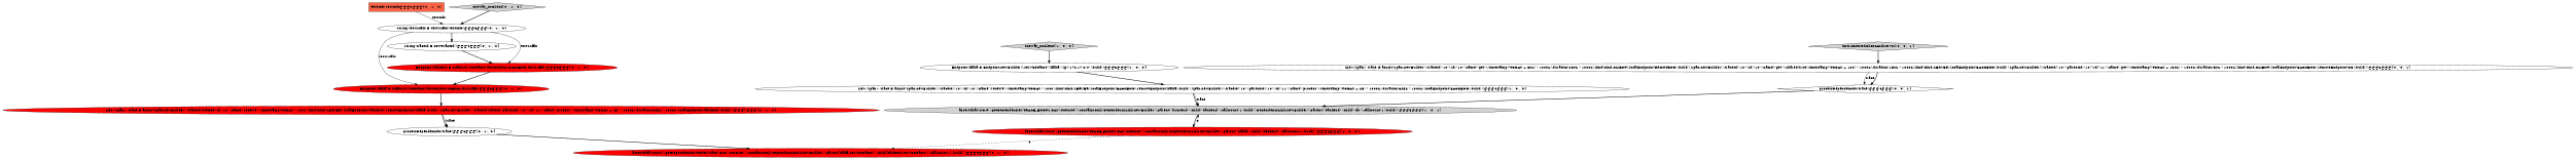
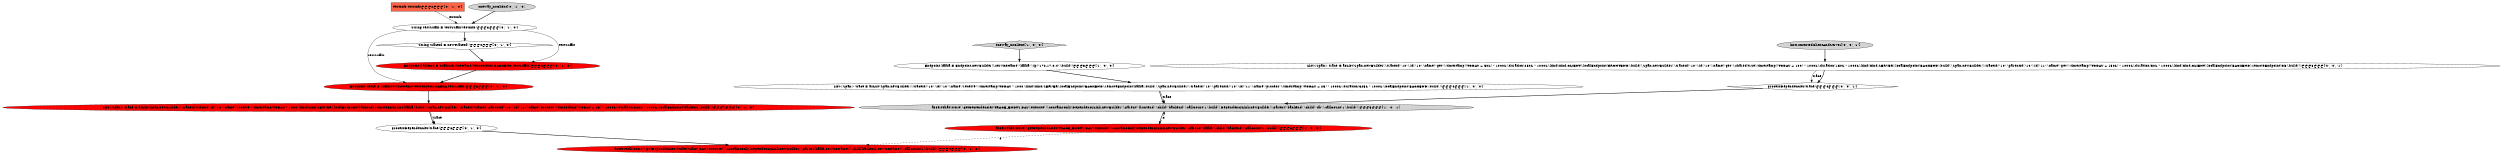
  digraph {
    node [fillcolor=white shape=ellipse style=filled]
    edge [style=bold]
    n1 [label="List<Span> trace = asList(Span.newBuilder().traceId(\"10\").id(\"10\").name(\"receive\").timestamp(TODAY * 1000).kind(Kind.SERVER).localEndpoint(BACKEND).remoteEndpoint(kafka).build(),Span.newBuilder().traceId(\"10\").parentId(\"10\").id(\"11\").name(\"process\").timestamp((TODAY + 25) * 1000L).duration(325L * 1000L).localEndpoint(BACKEND).build())@@@4@@@['1', '0', '0']"]
    n2 [fillcolor=lightgray label="assertThat(store().getDependencies(TRACE_ENDTS,DAY).execute()).containsOnly(DependencyLink.newBuilder().parent(\"frontend\").child(\"backend\").callCount(1).build(),DependencyLink.newBuilder().parent(\"backend\").child(\"db\").callCount(1).build())@@@5@@@['1', '0', '1']"]
    n3 [fillcolor=red label="assertThat(store().getDependencies(TRACE_ENDTS,DAY).execute()).containsOnly(DependencyLink.newBuilder().parent(\"kafka\").child(\"backend\").callCount(1).build())@@@6@@@['1', '0', '0']"]
    n4 [fillcolor=red label="assertThat(store().getDependencies(endTs(trace),DAY).execute()).containsOnly(DependencyLink.newBuilder().parent(kafka.serviceName()).child(backend.serviceName()).callCount(1).build())@@@9@@@['0', '1', '0']"]
    n5 [label="List<Span> trace = asList(Span.newBuilder().traceId(\"10\").id(\"10\").name(\"get\").timestamp((TODAY + 50L) * 1000L).duration(250L * 1000L).kind(Kind.CLIENT).localEndpoint(FRONTEND).build(),Span.newBuilder().traceId(\"10\").id(\"10\").name(\"get\").shared(true).timestamp((TODAY + 100) * 1000L).duration(150L * 1000L).kind(Kind.SERVER).localEndpoint(BACKEND).build(),Span.newBuilder().traceId(\"10\").parentId(\"10\").id(\"11\").name(\"get\").timestamp((TODAY + 150L) * 1000L).duration(50L * 1000L).kind(Kind.CLIENT).localEndpoint(BACKEND).remoteEndpoint(DB).build())@@@3@@@['0', '0', '1']"]
    n6 [label="processDependencies(trace)@@@4@@@['0', '0', '1']" shape=diamond]
    n7 [fillcolor=tomato label="TestInfo testInfo@@@2@@@['0', '1', '0']" shape=box]
    n8 [label="String testSuffix = testSuffix(testInfo)@@@3@@@['0', '1', '0']"]
    n9 [fillcolor=red label="Endpoint backend = suffixServiceName(TestObjects.BACKEND,testSuffix)@@@5@@@['0', '1', '0']"]
    n10 [fillcolor=red label="Endpoint kafka = suffixServiceName(TestObjects.KAFKA,testSuffix)@@@6@@@['0', '1', '0']"]
-   n11 [label="String traceId = newTraceId()@@@4@@@['0', '1', '0']"]
+   n11 [label="String traceId = newTraceId()@@@4@@@['0', '1', '0']" shape=diamond]
    n12 [label="Endpoint kafka = Endpoint.newBuilder().serviceName(\"kafka\").ip(\"172.17.0.4\").build()@@@3@@@['1', '0', '0']"]
-   n13 [fillcolor=lightgray label="oneway_noClient['0', '1', '0']" shape=diamond]
-   n14 [fillcolor=lightgray label="instrumentedClientAndServer['0', '0', '1']" shape=diamond]
+   n13 [fillcolor=lightgray label="oneway_noClient['0', '1', '0']"]
+   n14 [fillcolor=lightgray label="instrumentedClientAndServer['0', '0', '1']"]
    n15 [fillcolor=red label="List<Span> trace = asList(Span.newBuilder().traceId(traceId).id(\"10\").name(\"receive\").timestamp(TODAY * 1000).kind(Kind.SERVER).localEndpoint(backend).remoteEndpoint(kafka).build(),Span.newBuilder().traceId(traceId).parentId(\"10\").id(\"11\").name(\"process\").timestamp((TODAY + 25) * 1000L).duration(325L * 1000L).localEndpoint(backend).build())@@@7@@@['0', '1', '0']"]
    n16 [label="processDependencies(trace)@@@8@@@['0', '1', '0']"]
    n17 [fillcolor=lightgray label="oneway_noClient['1', '0', '0']" shape=diamond]
    n1 -> n2
    n1 -> n2 [label=trace style=solid]
    n2 -> n3
    n3 -> n2 [label=0 style=dashed]
    n3 -> n4 [label=0 style=dashed]
    n5 -> n6 [label=trace style=solid]
    n5 -> n6
    n6 -> n2
    n7 -> n8 [label=testInfo style=solid]
    n8 -> n9 [label=testSuffix style=solid]
    n8 -> n10 [label=testSuffix style=solid]
    n8 -> n11
    n9 -> n10
    n10 -> n15
    n11 -> n9
    n12 -> n1
    n13 -> n8
    n14 -> n5
    n15 -> n16
    n15 -> n16 [label=trace style=solid]
    n16 -> n4
    n17 -> n12
  }
